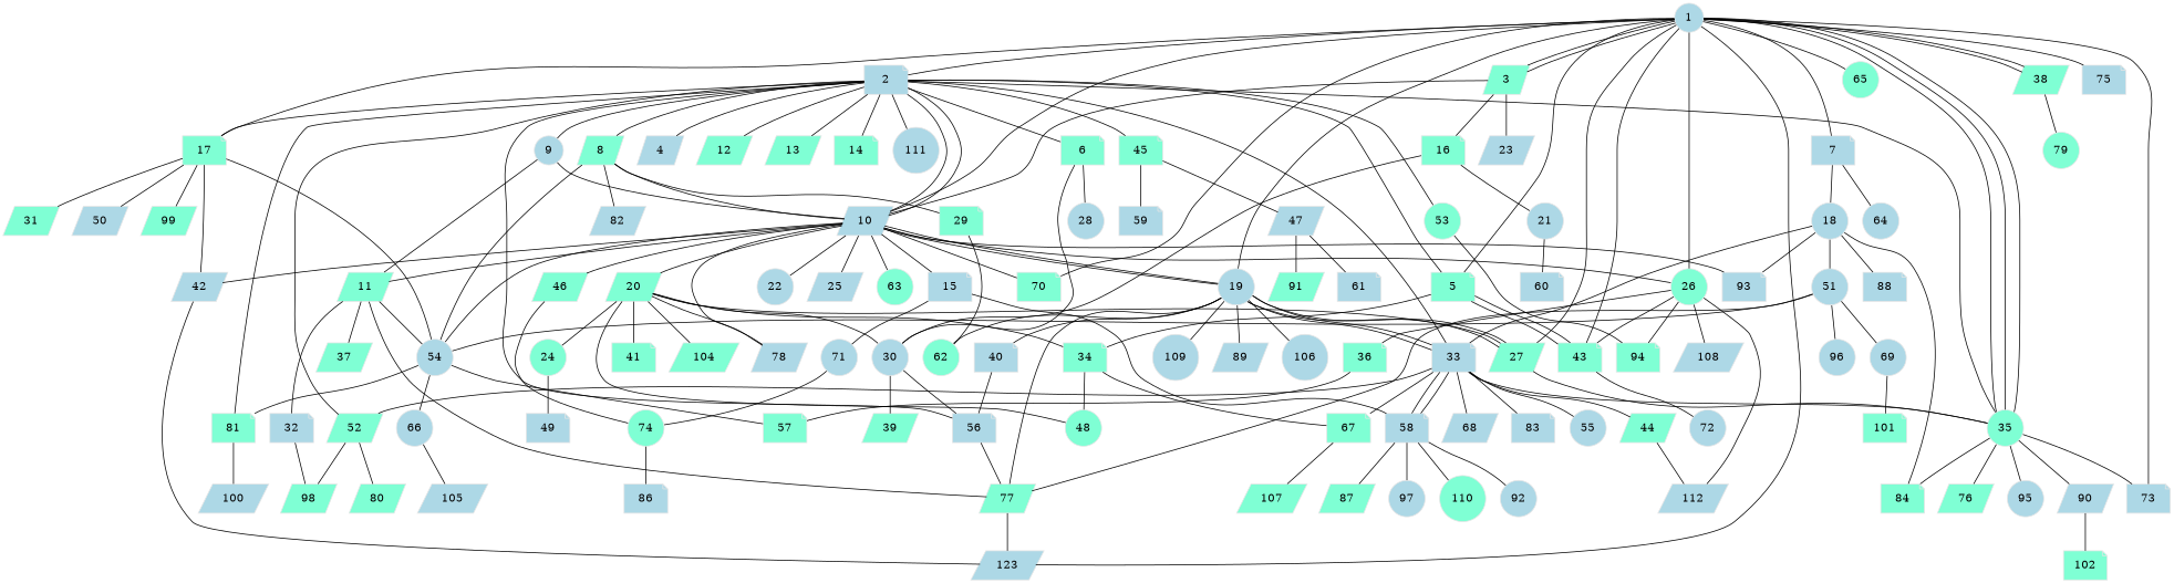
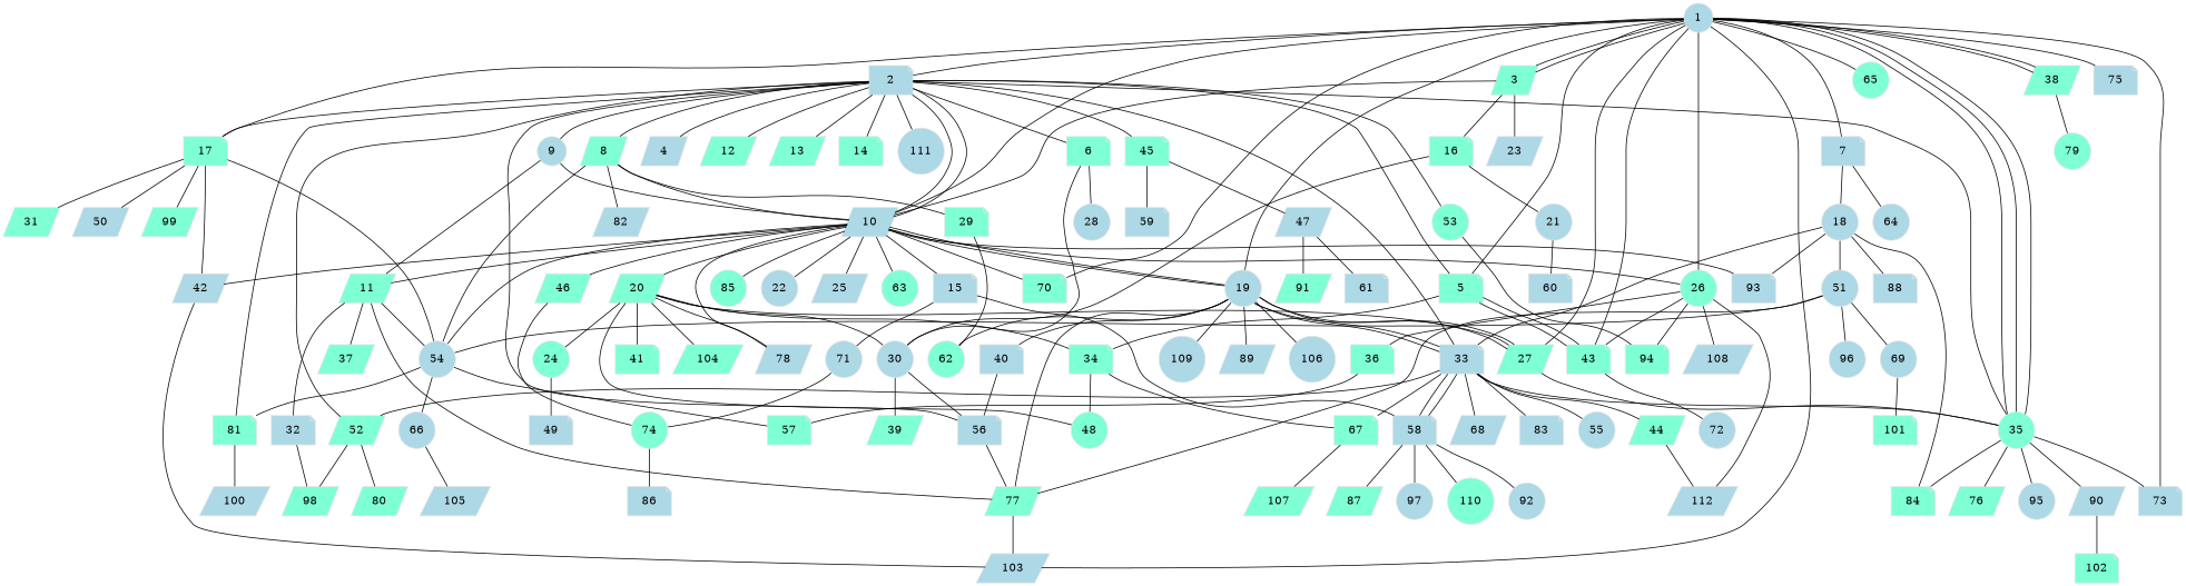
  graph {
    fontname="DejaVu Serif"
    node [color=gray90 fillcolor=lightblue fontname="DejaVu Serif" shape=parallelogram style=filled]
    edge [fontname="DejaVu Serif"]
    1 [shape=circle]
    2 [shape=note]
    3 [fillcolor=aquamarine]
    5 [fillcolor=aquamarine shape=note]
    7 [shape=note]
    10
    17 [fillcolor=aquamarine shape=note]
    19 [shape=circle]
    26 [fillcolor=aquamarine shape=circle]
    27 [fillcolor=aquamarine]
    35 [fillcolor=aquamarine shape=circle]
    38 [fillcolor=aquamarine]
    43 [fillcolor=aquamarine shape=note]
    65 [fillcolor=aquamarine shape=circle]
    70 [fillcolor=aquamarine shape=note]
    73 [shape=note]
    75 [shape=note]
-   103 [label=123]
+   103
    4
    6 [fillcolor=aquamarine shape=note]
    8 [fillcolor=aquamarine]
    9 [shape=circle]
    12 [fillcolor=aquamarine]
    13 [fillcolor=aquamarine]
    14 [fillcolor=aquamarine shape=note]
    33 [shape=note]
    45 [fillcolor=aquamarine shape=note]
    52 [fillcolor=aquamarine]
    53 [fillcolor=aquamarine shape=circle]
    56 [shape=note]
    81 [fillcolor=aquamarine shape=note]
    111 [shape=circle]
    16 [fillcolor=aquamarine shape=note]
    23
    34 [fillcolor=aquamarine shape=note]
    18 [shape=circle]
    64 [shape=circle]
    54 [shape=circle]
    11 [fillcolor=aquamarine]
    15 [shape=note]
    20 [fillcolor=aquamarine]
    22 [shape=circle]
    25
    42
    46 [fillcolor=aquamarine]
    63 [fillcolor=aquamarine shape=circle]
    78
+   85 [fillcolor=aquamarine shape=circle]
    93 [shape=note]
    31 [fillcolor=aquamarine]
    50
    99 [fillcolor=aquamarine]
    77 [fillcolor=aquamarine]
    40 [shape=note]
    62 [fillcolor=aquamarine shape=circle]
    89
    106 [shape=circle]
    109 [shape=circle]
    36 [fillcolor=aquamarine shape=note]
    94 [fillcolor=aquamarine shape=note]
    108
    112
    84 [fillcolor=aquamarine shape=note]
    76 [fillcolor=aquamarine]
    90
    95 [shape=circle]
    79 [fillcolor=aquamarine shape=circle]
    72 [shape=circle]
    28 [shape=circle]
    30 [shape=circle]
    29 [fillcolor=aquamarine shape=note]
    82
    58 [shape=note]
    44 [fillcolor=aquamarine]
    55 [shape=circle]
    67 [fillcolor=aquamarine shape=note]
    68
    83 [shape=note]
    47
    59 [shape=note]
    80 [fillcolor=aquamarine]
    98 [fillcolor=aquamarine]
    100
    21 [shape=circle]
    87 [fillcolor=aquamarine]
    92 [shape=circle]
    97 [shape=circle]
    110 [fillcolor=aquamarine shape=circle]
    48 [fillcolor=aquamarine shape=circle]
    39 [fillcolor=aquamarine]
    51 [shape=circle]
    88 [shape=note]
    57 [fillcolor=aquamarine shape=note]
    66 [shape=circle]
    32 [shape=note]
    37 [fillcolor=aquamarine]
    71 [shape=circle]
    24 [fillcolor=aquamarine shape=circle]
    41 [fillcolor=aquamarine shape=note]
    104 [fillcolor=aquamarine]
    74 [fillcolor=aquamarine shape=circle]
    60 [shape=note]
    69 [shape=circle]
    96 [shape=circle]
    49 [shape=note]
    107 [fillcolor=aquamarine]
    102 [fillcolor=aquamarine shape=note]
    61 [shape=note]
    91 [fillcolor=aquamarine]
    86 [shape=note]
    101 [fillcolor=aquamarine shape=note]
    105
    1 -- 2
    1 -- 3
    1 -- 3
    1 -- 5
    1 -- 7
    1 -- 10
    1 -- 17
    1 -- 19
    1 -- 26
    1 -- 27
    1 -- 35
    1 -- 35
    1 -- 35
    1 -- 38
    1 -- 38
    1 -- 43
    1 -- 65
    1 -- 70
    1 -- 73
    1 -- 75
    1 -- 103
    2 -- 5
    2 -- 10
    2 -- 10
    2 -- 17
    2 -- 35
    2 -- 4
    2 -- 6
    2 -- 8
    2 -- 9
    2 -- 12
    2 -- 13
    2 -- 14
    2 -- 33
    2 -- 45
    2 -- 52
    2 -- 53
    2 -- 56
    2 -- 81
    2 -- 111
    3 -- 10
    3 -- 16
    3 -- 23
    5 -- 43
    5 -- 43
    5 -- 34
    7 -- 18
    7 -- 64
    10 -- 19
    10 -- 19
    10 -- 26
    10 -- 70
    10 -- 54
    10 -- 11
    10 -- 15
    10 -- 20
    10 -- 22
    10 -- 25
    10 -- 42
    10 -- 46
    10 -- 63
    10 -- 78
+   10 -- 85
    10 -- 93
    17 -- 54
    17 -- 42
    17 -- 31
    17 -- 50
    17 -- 99
    19 -- 27
    19 -- 27
    19 -- 33
    19 -- 33
    19 -- 77
    19 -- 40
    19 -- 62
    19 -- 89
    19 -- 106
    19 -- 109
    26 -- 43
    26 -- 36
    26 -- 94
    26 -- 108
    26 -- 112
    27 -- 35
    35 -- 73
    35 -- 84
    35 -- 76
    35 -- 90
    35 -- 95
    38 -- 79
    43 -- 72
    6 -- 28
    6 -- 30
    8 -- 10
    8 -- 54
    8 -- 29
    8 -- 82
    9 -- 10
    9 -- 11
    33 -- 35
    33 -- 52
    33 -- 58
    33 -- 58
    33 -- 44
    33 -- 55
    33 -- 67
    33 -- 68
    33 -- 83
    45 -- 47
    45 -- 59
    52 -- 80
    52 -- 98
    53 -- 94
    56 -- 77
    81 -- 100
    16 -- 30
    16 -- 21
    34 -- 67
    34 -- 48
    18 -- 33
    18 -- 93
    18 -- 84
    18 -- 51
    18 -- 88
    54 -- 81
    54 -- 57
    54 -- 66
    11 -- 54
    11 -- 77
    11 -- 32
    11 -- 37
    15 -- 58
    15 -- 71
    20 -- 27
    20 -- 34
    20 -- 78
    20 -- 30
    20 -- 48
    20 -- 24
    20 -- 41
    20 -- 104
    42 -- 103
    46 -- 74
    77 -- 103
    40 -- 56
    36 -- 57
    90 -- 102
    30 -- 56
    30 -- 39
    29 -- 62
    58 -- 87
    58 -- 92
    58 -- 97
    58 -- 110
    44 -- 112
    67 -- 107
    47 -- 61
    47 -- 91
    21 -- 60
    51 -- 54
    51 -- 77
    51 -- 69
    51 -- 96
    66 -- 105
    32 -- 98
    71 -- 74
    24 -- 49
    74 -- 86
    69 -- 101
  }
